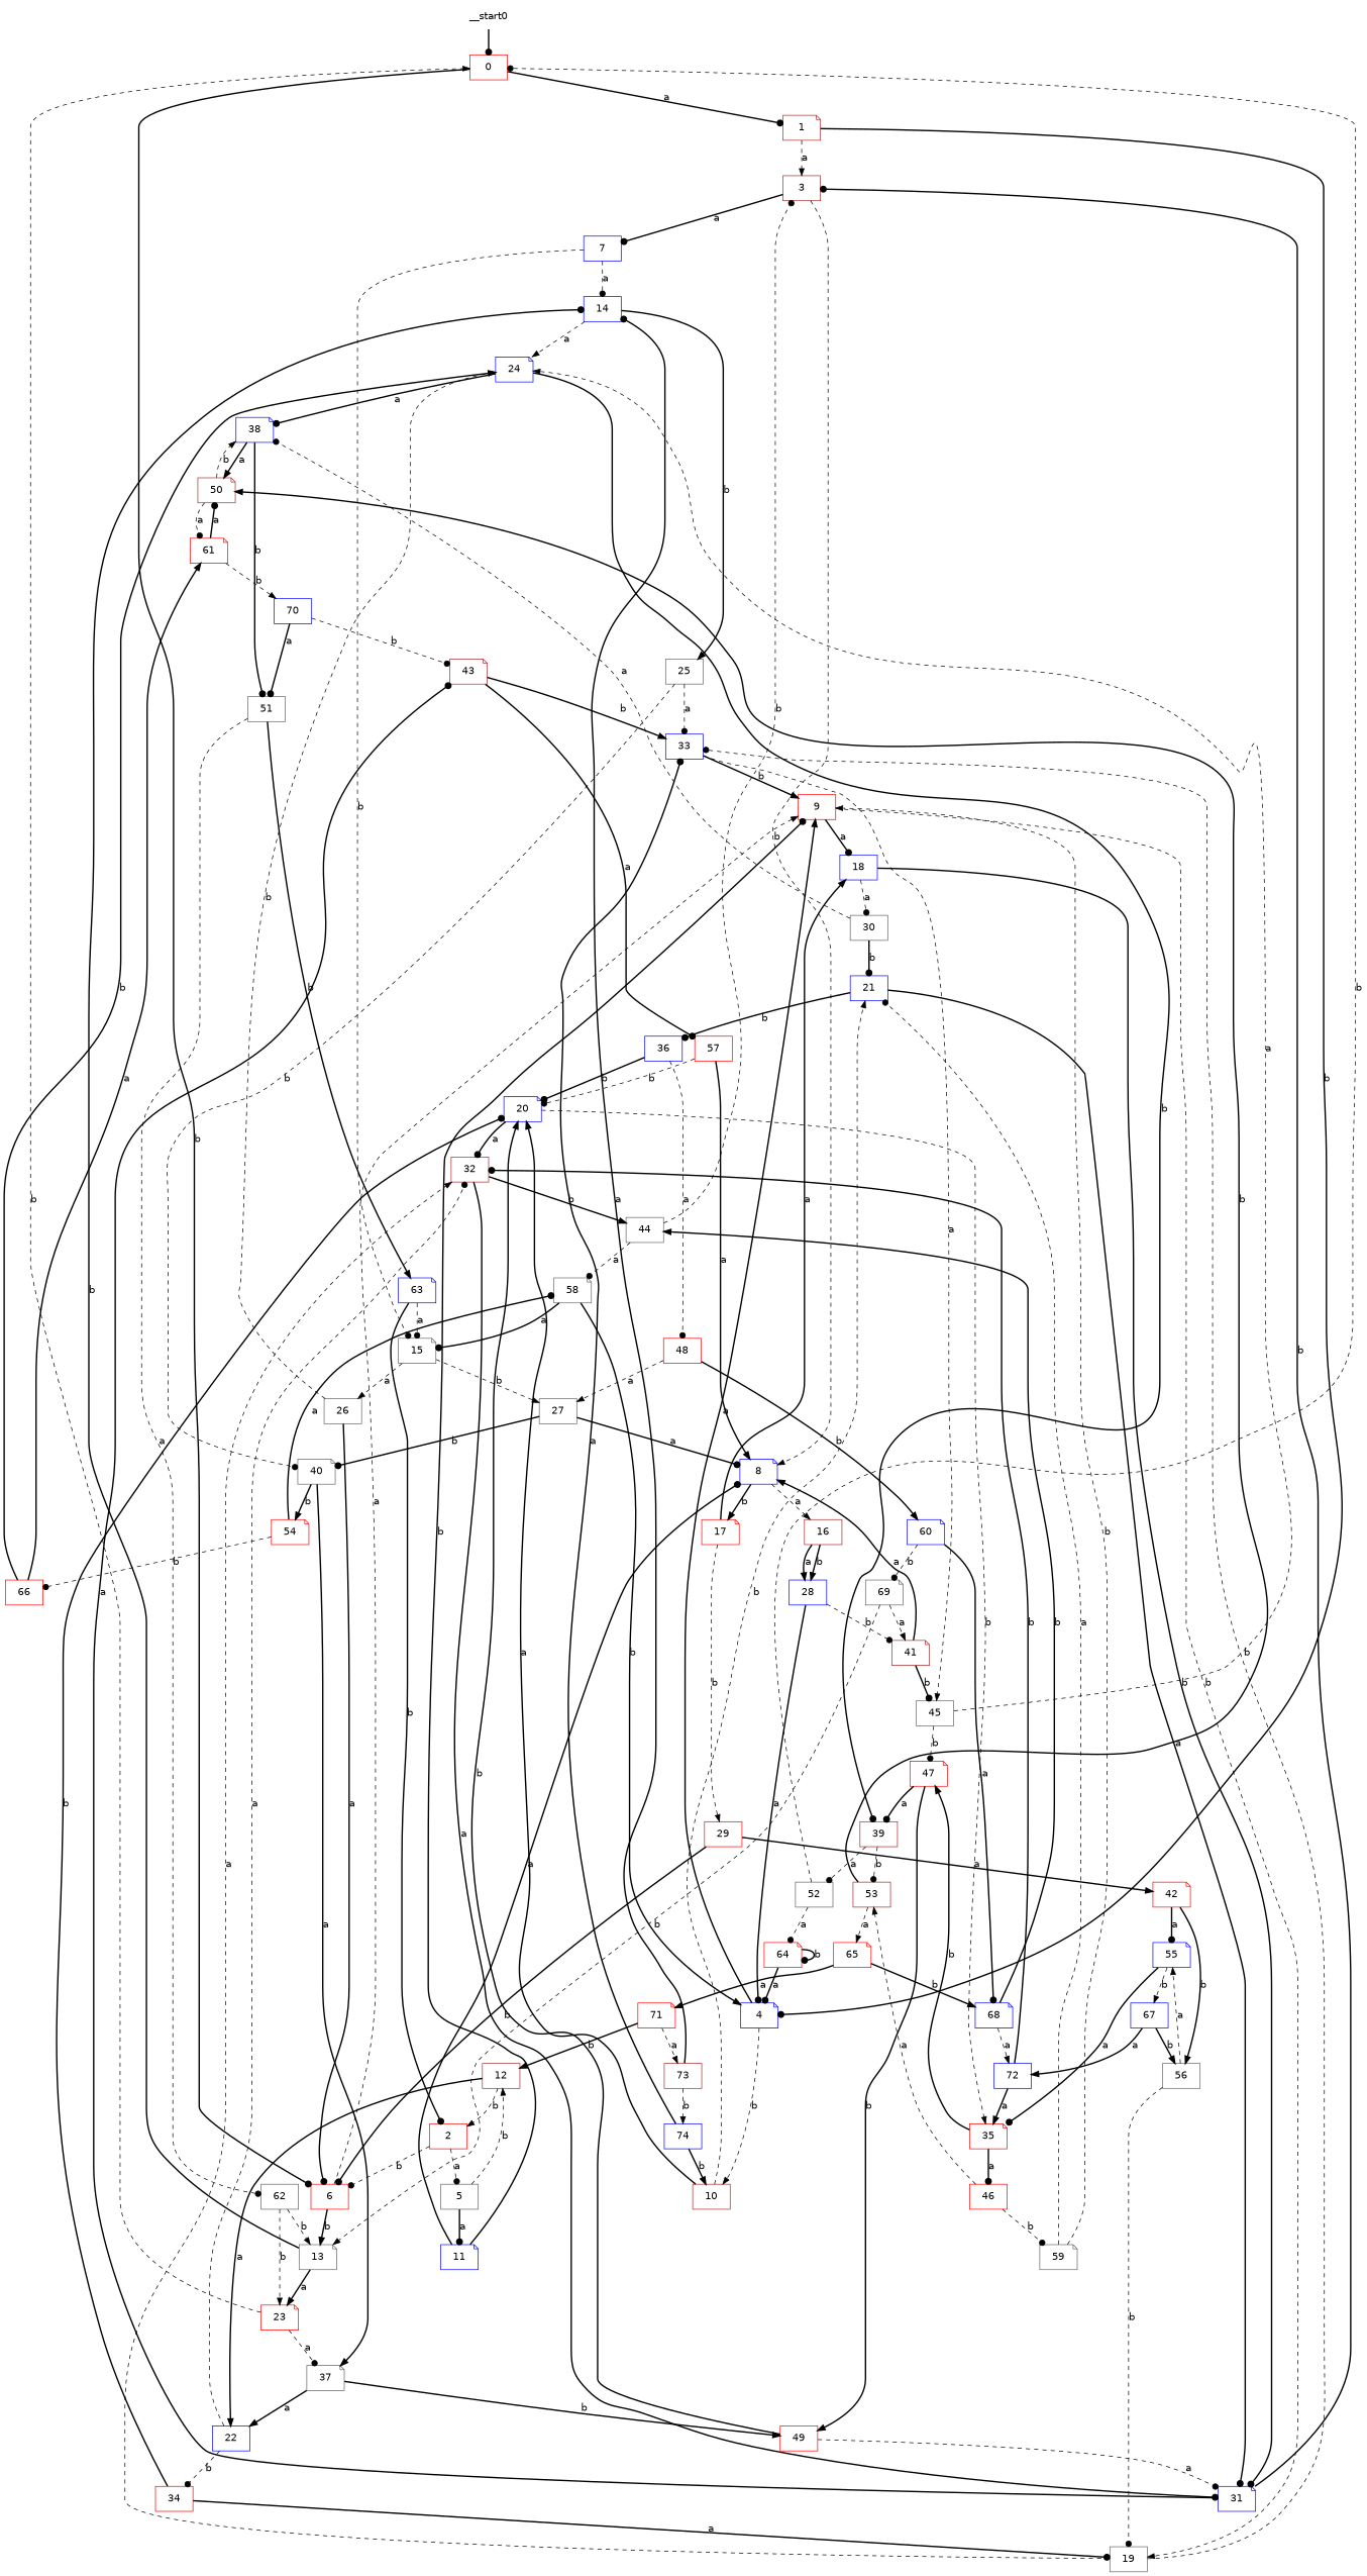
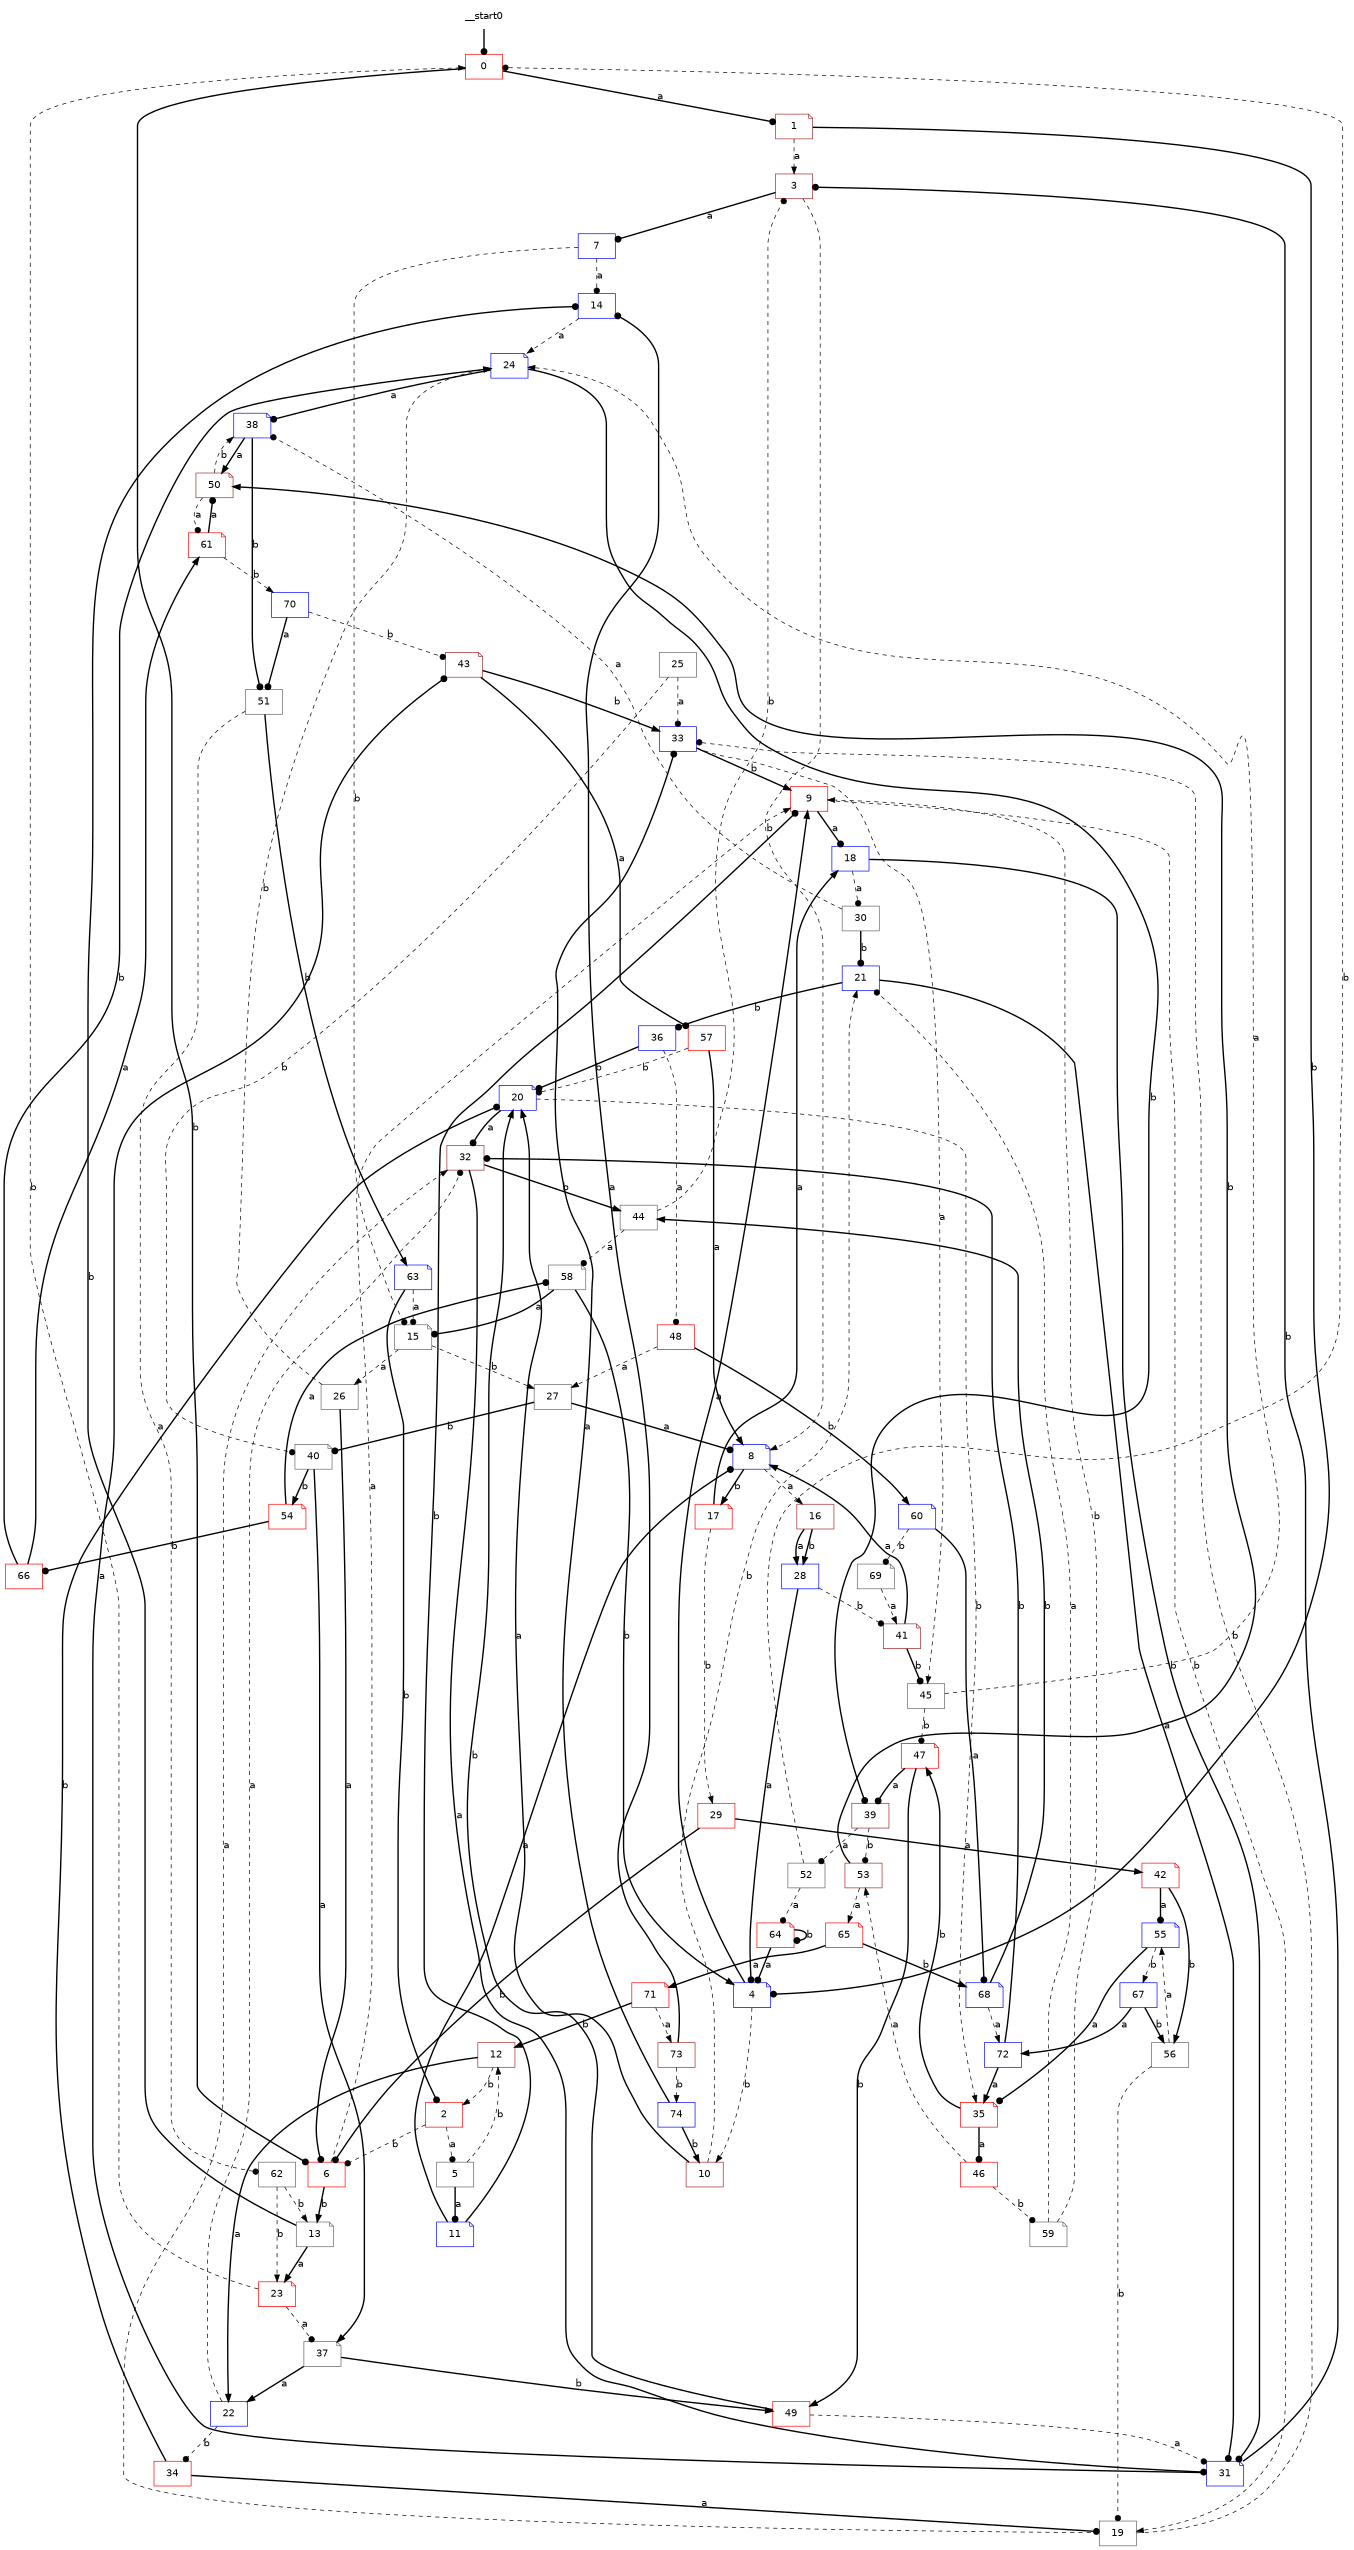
  digraph {
    fontname="DejaVu Sans"
    node [color=blue fontname="DejaVu Sans" shape=box]
    edge [arrowhead=dot fontname="DejaVu Sans" style=bold]
    __start0 [shape=none]
    0 [color=red]
    1 [color=brown shape=note]
    6 [color=red]
    3 [color=brown]
    4 [shape=note]
    2 [color=red]
    5 [color=gray40]
    7
    8 [shape=note]
    9 [color=red]
    10 [color=brown]
    11 [shape=note]
    12 [color=brown]
    13 [color=gray40 shape=note]
    14
    15 [color=gray40 shape=note]
    16 [color=brown]
    17 [color=red shape=note]
    18
    19 [color=gray40]
    20 [shape=note]
    21
    22
    23 [color=red shape=note]
    24 [shape=note]
    25 [color=gray40]
    26 [color=gray40]
    27 [color=gray40]
    28
    29 [color=red]
    30 [color=gray40]
    31 [shape=note]
    32 [color=brown]
    33
    35 [color=red shape=note]
    36
    34 [color=red]
    37 [color=gray40 shape=note]
    38 [shape=note]
    39 [color=brown]
    40 [color=gray40 shape=note]
    41 [color=brown shape=note]
    42 [color=red shape=note]
    43 [color=brown shape=note]
    44 [color=gray40]
    45 [color=gray40]
    46 [color=red]
    47 [color=red shape=note]
    48 [color=red]
    49 [color=red]
    50 [color=brown shape=note]
    51 [color=gray40]
    52 [color=gray40]
    53 [color=brown]
    54 [color=red shape=note]
    55 [shape=note]
    56 [color=gray40]
    57 [color=red]
    58 [color=gray40 shape=note]
    59 [color=gray40 shape=note]
    60 [shape=note]
    61 [color=red shape=note]
    62 [color=gray40]
    63 [shape=note]
    64 [color=red shape=note]
    65 [color=red shape=note]
    66 [color=red]
    67
    68 [shape=note]
    69 [color=gray40 shape=note]
    70
    71 [color=red shape=note]
    72
    73 [color=brown]
    74
    __start0 -> 0
    0 -> 1 [label=a]
    0 -> 6 [label=b]
    1 -> 3 [arrowhead=normal label=a style=dashed]
    1 -> 4 [label=b]
    6 -> 9 [arrowhead=normal label=a style=dashed]
    6 -> 13 [arrowhead=normal label=b]
    3 -> 7 [label=a]
    3 -> 8 [arrowhead=normal label=b style=dashed]
    4 -> 9 [arrowhead=normal label=a]
    4 -> 10 [arrowhead=normal label=b style=dashed]
    2 -> 6 [label=b style=dashed]
    2 -> 5 [label=a style=dashed]
    5 -> 11 [label=a]
    5 -> 12 [arrowhead=normal label=b style=dashed]
    7 -> 14 [label=a style=dashed]
    7 -> 15 [label=b style=dashed]
    8 -> 16 [arrowhead=normal label=a style=dashed]
    8 -> 17 [arrowhead=normal label=b]
    9 -> 18 [label=a]
    9 -> 19 [arrowhead=normal label=b style=dashed]
    10 -> 20 [arrowhead=normal label=a]
    10 -> 21 [arrowhead=normal label=b style=dashed]
    11 -> 8 [label=a]
    11 -> 9 [label=b]
    12 -> 2 [arrowhead=normal label=b style=dashed]
    12 -> 22 [arrowhead=normal label=a]
    13 -> 14 [label=b]
    13 -> 23 [arrowhead=normal label=a]
    14 -> 24 [arrowhead=normal label=a style=dashed]
-   14 -> 25 [arrowhead=normal label=b]
    15 -> 26 [arrowhead=normal label=a style=dashed]
    15 -> 27 [arrowhead=normal label=b style=dashed]
    16 -> 28 [arrowhead=normal label=a]
    16 -> 28 [arrowhead=normal label=b]
    17 -> 18 [arrowhead=normal label=a]
    17 -> 29 [arrowhead=normal label=b style=dashed]
    18 -> 30 [label=a style=dashed]
    18 -> 31 [label=b]
    19 -> 32 [arrowhead=normal label=a style=dashed]
    19 -> 33 [label=b style=dashed]
    20 -> 32 [label=a]
    20 -> 35 [arrowhead=normal label=b style=dashed]
    21 -> 31 [label=a]
    21 -> 36 [label=b]
    22 -> 32 [label=a style=dashed]
    22 -> 34 [label=b style=dashed]
    23 -> 0 [arrowhead=normal label=b style=dashed]
    23 -> 37 [label=a style=dashed]
    24 -> 38 [label=a]
    24 -> 39 [label=b]
    25 -> 33 [label=a style=dashed]
    25 -> 40 [label=b style=dashed]
    26 -> 6 [label=a]
    26 -> 24 [arrowhead=normal label=b style=dashed]
    27 -> 8 [label=a]
    27 -> 40 [label=b]
    28 -> 4 [label=a]
    28 -> 41 [label=b style=dashed]
    29 -> 6 [label=b]
    29 -> 42 [arrowhead=normal label=a]
    30 -> 21 [label=b]
    30 -> 38 [label=a style=dashed]
    31 -> 3 [label=b]
    31 -> 43 [label=a]
    32 -> 31 [label=a]
    32 -> 44 [arrowhead=normal label=b]
    33 -> 9 [arrowhead=normal label=b]
    33 -> 45 [arrowhead=normal label=a style=dashed]
    35 -> 46 [label=a]
    35 -> 47 [arrowhead=normal label=b]
    36 -> 20 [label=b]
    36 -> 48 [label=a style=dashed]
    34 -> 19 [label=a]
    34 -> 20 [label=b]
    37 -> 22 [arrowhead=normal label=a]
    37 -> 49 [arrowhead=normal label=b]
    38 -> 50 [arrowhead=normal label=a]
    38 -> 51 [label=b]
    39 -> 52 [label=a style=dashed]
    39 -> 53 [label=b style=dashed]
    40 -> 37 [arrowhead=normal label=a]
    40 -> 54 [arrowhead=normal label=b]
    41 -> 8 [arrowhead=normal label=a]
    41 -> 45 [label=b]
    42 -> 55 [label=a]
    42 -> 56 [arrowhead=normal label=b]
    43 -> 33 [arrowhead=normal label=b]
    43 -> 57 [label=a]
    44 -> 3 [label=b style=dashed]
    44 -> 58 [label=a style=dashed]
    45 -> 24 [arrowhead=normal label=a style=dashed]
    45 -> 47 [label=b style=dashed]
    46 -> 53 [arrowhead=normal label=a style=dashed]
    46 -> 59 [label=b style=dashed]
    47 -> 39 [label=a]
    47 -> 49 [arrowhead=normal label=b]
    48 -> 27 [arrowhead=normal label=a style=dashed]
    48 -> 60 [arrowhead=normal label=b]
    49 -> 20 [arrowhead=normal label=b]
    49 -> 31 [label=a style=dashed]
    50 -> 38 [arrowhead=normal label=b style=dashed]
    50 -> 61 [label=a style=dashed]
    51 -> 62 [label=a style=dashed]
    51 -> 63 [arrowhead=normal label=b]
    52 -> 0 [label=b style=dashed]
    52 -> 64 [label=a style=dashed]
    53 -> 50 [arrowhead=normal label=b]
    53 -> 65 [arrowhead=normal label=a style=dashed]
    54 -> 58 [label=a]
-   54 -> 66 [label=b style=dashed]
+   54 -> 66 [label=b]
    55 -> 35 [label=a]
    55 -> 67 [arrowhead=normal label=b style=dashed]
    56 -> 19 [label=b style=dashed]
    56 -> 55 [arrowhead=normal label=a style=dashed]
    57 -> 8 [arrowhead=normal label=a]
    57 -> 20 [label=b style=dashed]
    58 -> 4 [arrowhead=normal label=b]
    58 -> 15 [label=a]
    59 -> 9 [arrowhead=normal label=b style=dashed]
    59 -> 21 [label=a style=dashed]
    60 -> 68 [label=a]
    60 -> 69 [label=b style=dashed]
    61 -> 50 [label=a]
    61 -> 70 [arrowhead=normal label=b style=dashed]
    62 -> 13 [arrowhead=normal label=b style=dashed]
    62 -> 23 [arrowhead=normal label=b style=dashed]
    63 -> 2 [label=b]
    63 -> 15 [label=a style=dashed]
    64 -> 4 [label=a]
    64 -> 64 [label=b]
    65 -> 68 [arrowhead=normal label=b]
    65 -> 71 [arrowhead=normal label=a]
    66 -> 24 [arrowhead=normal label=b]
    66 -> 61 [arrowhead=normal label=a]
    67 -> 56 [arrowhead=normal label=b]
    67 -> 72 [arrowhead=normal label=a]
    68 -> 44 [arrowhead=normal label=b]
    68 -> 72 [arrowhead=normal label=a style=dashed]
-   69 -> 13 [arrowhead=normal label=b style=dashed]
    69 -> 41 [arrowhead=normal label=a style=dashed]
    70 -> 43 [label=b style=dashed]
    70 -> 51 [label=a]
    71 -> 12 [arrowhead=normal label=b]
    71 -> 73 [arrowhead=normal label=a style=dashed]
    72 -> 32 [label=b]
    72 -> 35 [arrowhead=normal label=a]
    73 -> 14 [label=a]
    73 -> 74 [arrowhead=normal label=b style=dashed]
    74 -> 10 [arrowhead=normal label=b]
    74 -> 33 [label=a]
  }
